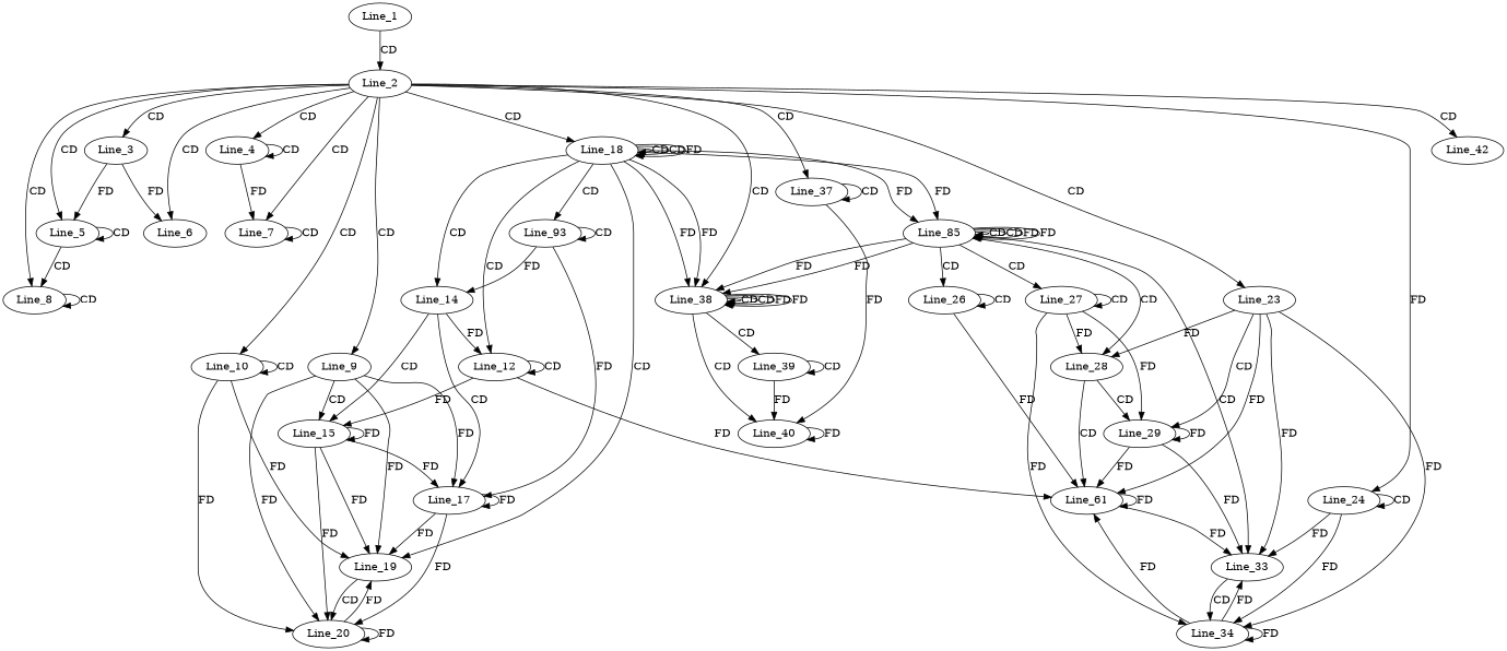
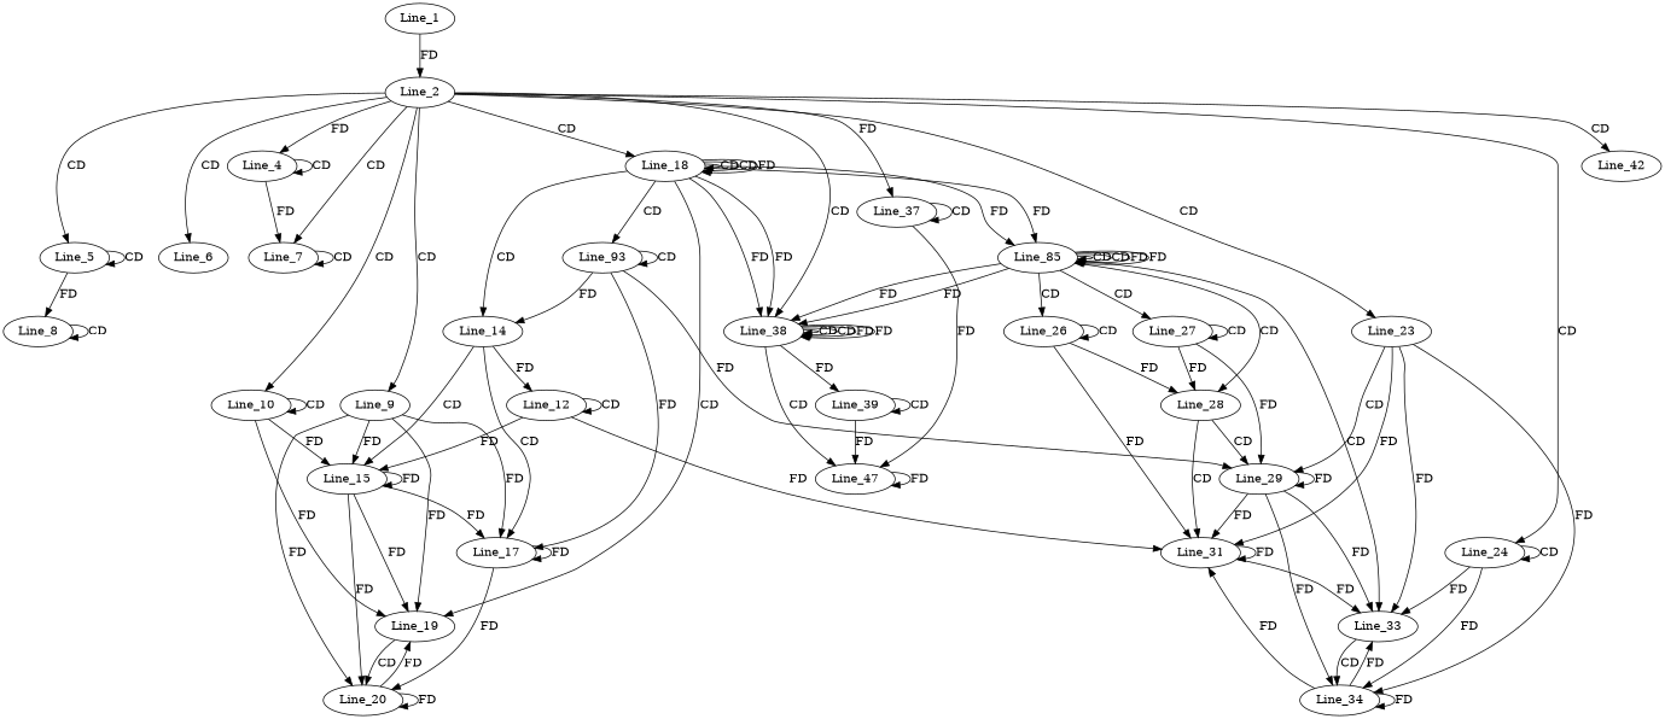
  digraph {
    Line_1
    Line_2
-   Line_3
    Line_4
    Line_5
    Line_6
    Line_7
    Line_8
    Line_9
    Line_10
    n11 [label=Line_18]
    Line_23
    Line_24
    Line_37
    Line_38
    Line_42
    Line_15
    Line_17
    Line_19
    Line_20
    Line_12
    n22 [label=Line_93]
    Line_14
    n24 [label=Line_85]
-   Line_31 [label=Line_61]
+   Line_31
    Line_29
    Line_33
    Line_34
-   Line_40
+   Line_40 [label=Line_47]
    Line_39
    Line_26
    Line_27
    Line_28
-   Line_1 -> Line_2 [label=CD]
-   Line_2 -> Line_3 [label=CD]
-   Line_2 -> Line_4 [label=CD]
+   Line_1 -> Line_2 [label=FD]
+   Line_2 -> Line_4 [label=FD]
    Line_2 -> Line_5 [label=CD]
    Line_2 -> Line_6 [label=CD]
    Line_2 -> Line_7 [label=CD]
-   Line_2 -> Line_8 [label=CD]
    Line_2 -> Line_9 [label=CD]
    Line_2 -> Line_10 [label=CD]
    Line_2 -> n11 [label=CD]
    Line_2 -> Line_23 [label=CD]
-   Line_2 -> Line_24 [label=FD]
-   Line_2 -> Line_37 [label=CD]
+   Line_2 -> Line_24 [label=CD]
+   Line_2 -> Line_37 [label=FD]
    Line_2 -> Line_38 [label=CD]
    Line_2 -> Line_42 [label=CD]
-   Line_3 -> Line_5 [label=FD]
-   Line_3 -> Line_6 [label=FD]
    Line_4 -> Line_4 [label=CD]
    Line_4 -> Line_7 [label=FD]
    Line_5 -> Line_5 [label=CD]
-   Line_5 -> Line_8 [label=CD]
+   Line_5 -> Line_8 [label=FD]
    Line_7 -> Line_7 [label=CD]
    Line_8 -> Line_8 [label=CD]
-   Line_9 -> Line_15 [label=CD]
+   Line_9 -> Line_15 [label=FD]
    Line_9 -> Line_17 [label=FD]
    Line_9 -> Line_19 [label=FD]
    Line_9 -> Line_20 [label=FD]
    Line_10 -> Line_10 [label=CD]
    Line_10 -> Line_19 [label=FD]
-   Line_10 -> Line_20 [label=FD]
+   Line_10 -> Line_15 [label=FD]
    n11 -> n11 [label=CD]
    n11 -> n11 [label=CD]
    n11 -> n11 [label=FD]
    n11 -> Line_38 [label=FD]
    n11 -> Line_38 [label=FD]
    n11 -> Line_19 [label=CD]
-   n11 -> Line_12 [label=CD]
    n11 -> n22 [label=CD]
    n11 -> Line_14 [label=CD]
    n11 -> n24 [label=FD]
    n11 -> n24 [label=FD]
    Line_23 -> Line_31 [label=FD]
    Line_23 -> Line_29 [label=CD]
    Line_23 -> Line_33 [label=FD]
    Line_23 -> Line_34 [label=FD]
    Line_24 -> Line_24 [label=CD]
    Line_24 -> Line_33 [label=FD]
    Line_24 -> Line_34 [label=FD]
    Line_37 -> Line_37 [label=CD]
    Line_37 -> Line_40 [label=FD]
    Line_38 -> Line_38 [label=CD]
    Line_38 -> Line_38 [label=CD]
    Line_38 -> Line_38 [label=FD]
    Line_38 -> Line_38 [label=FD]
    Line_38 -> Line_40 [label=CD]
-   Line_38 -> Line_39 [label=CD]
+   Line_38 -> Line_39 [label=FD]
    Line_15 -> Line_15 [label=FD]
    Line_15 -> Line_17 [label=FD]
    Line_15 -> Line_19 [label=FD]
    Line_15 -> Line_20 [label=FD]
    Line_17 -> Line_17 [label=FD]
-   Line_17 -> Line_19 [label=FD]
    Line_17 -> Line_20 [label=FD]
    Line_19 -> Line_20 [label=CD]
    Line_20 -> Line_19 [label=FD]
    Line_20 -> Line_20 [label=FD]
    Line_12 -> Line_15 [label=FD]
    Line_12 -> Line_12 [label=CD]
    Line_12 -> Line_31 [label=FD]
    n22 -> Line_17 [label=FD]
    n22 -> n22 [label=CD]
    n22 -> Line_14 [label=FD]
+   n22 -> Line_29 [label=FD]
    Line_14 -> Line_15 [label=CD]
    Line_14 -> Line_17 [label=CD]
    Line_14 -> Line_12 [label=FD]
    n24 -> Line_38 [label=FD]
    n24 -> Line_38 [label=FD]
    n24 -> n24 [label=CD]
    n24 -> n24 [label=CD]
    n24 -> n24 [label=FD]
    n24 -> n24 [label=FD]
    n24 -> Line_33 [label=CD]
    n24 -> Line_26 [label=CD]
    n24 -> Line_27 [label=CD]
    n24 -> Line_28 [label=CD]
    Line_31 -> Line_31 [label=FD]
    Line_31 -> Line_33 [label=FD]
    Line_29 -> Line_31 [label=FD]
    Line_29 -> Line_29 [label=FD]
    Line_29 -> Line_33 [label=FD]
-   Line_27 -> Line_34 [label=FD]
+   Line_29 -> Line_34 [label=FD]
    Line_33 -> Line_34 [label=CD]
    Line_34 -> Line_31 [label=FD]
    Line_34 -> Line_33 [label=FD]
    Line_34 -> Line_34 [label=FD]
    Line_40 -> Line_40 [label=FD]
    Line_39 -> Line_40 [label=FD]
    Line_39 -> Line_39 [label=CD]
    Line_26 -> Line_31 [label=FD]
    Line_26 -> Line_26 [label=CD]
-   Line_23 -> Line_28 [label=FD]
+   Line_26 -> Line_28 [label=FD]
    Line_27 -> Line_29 [label=FD]
    Line_27 -> Line_27 [label=CD]
    Line_27 -> Line_28 [label=FD]
    Line_28 -> Line_31 [label=CD]
    Line_28 -> Line_29 [label=CD]
  }
